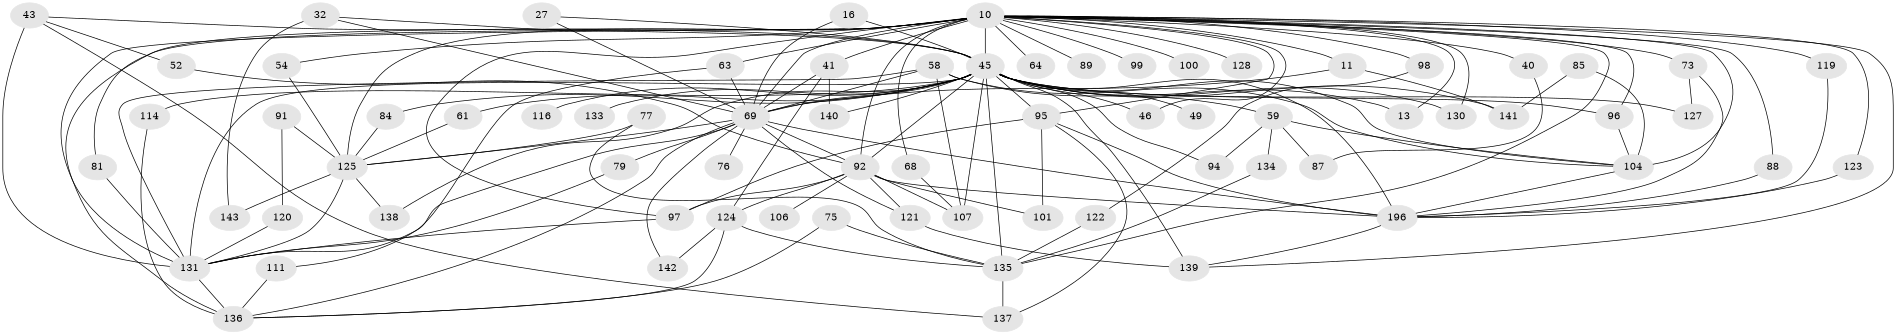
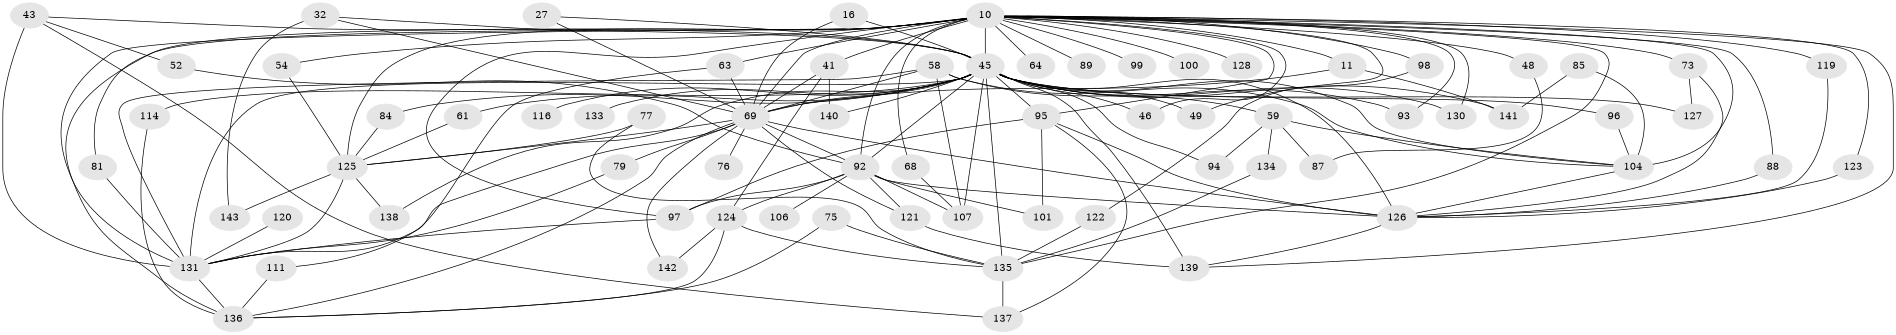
  graph {
    node [color=gray90 style=filled]
    10 [super="+9+8"]
    11
    41 [super="+33"]
    45 [super="+13+26+5+3"]
    46
-   48 [label=40]
+   48
    49
    54
    63 [super="+62"]
    64
    68
    69 [super="+4"]
    73 [super="+65"]
    81
    88
    89
    92 [super="+6"]
-   93 [label=13]
+   93
    95 [super="+15+31"]
    97 [super="+19"]
    98
    99
    100
    104 [super="+20+60+78"]
    119 [super="+103+90"]
    123
    125 [super="+44+37+67"]
    128 [super="+86"]
    130
    131 [super="+18+118+129"]
    135 [super="+40+110+112"]
    136 [super="+70"]
    139 [super="+71+102"]
    141 [super="+56"]
    124 [super="+109+113"]
    140
    116
    61
    84
    94
    96
    107 [super="+82"]
    114 [super="+28"]
-   126 [super="+108+80+115" label=196]
+   126 [super="+108+80+115"]
    127
    133
    138
    87
    111
    76
    79
    121 [super="+47"]
    142
    101
    106
    137 [super="+132"]
    122
    143
    16
    27
    32 [super="+29"]
    43 [super="+36"]
    52
    58 [super="+25"]
    59
    134
    75
    77
    85
    120 [super="+51"]
-   91
    10 -- 11
    10 -- 41
    10 -- 45 [weight=9]
    10 -- 46
    10 -- 48 [weight=2]
-   10 -- 96
+   10 -- 49
    10 -- 54 [weight=2]
    10 -- 63 [weight=2]
    10 -- 64 [weight=2]
    10 -- 68
    10 -- 69 [weight=9]
    10 -- 73 [weight=2]
    10 -- 81
    10 -- 88
    10 -- 89 [weight=2]
    10 -- 92 [weight=9]
    10 -- 93
    10 -- 95 [weight=2]
    10 -- 97
    10 -- 98 [weight=2]
    10 -- 99 [weight=2]
    10 -- 100 [weight=2]
    10 -- 104 [weight=4]
    10 -- 119 [weight=3]
    10 -- 123
    10 -- 125 [weight=3]
    10 -- 128 [weight=3]
    10 -- 130
    10 -- 131
    10 -- 135 [weight=2]
    10 -- 136 [weight=2]
    10 -- 139
    11 -- 69
    11 -- 141
    41 -- 69 [weight=2]
    41 -- 124
    41 -- 140
    45 -- 46
    45 -- 49
    45 -- 69 [weight=5]
    45 -- 92 [weight=5]
    45 -- 93
    45 -- 95 [weight=4]
    45 -- 104
    45 -- 130
    45 -- 131 [weight=8]
    45 -- 135 [weight=4]
    45 -- 139 [weight=4]
    45 -- 141 [weight=3]
    45 -- 140
    45 -- 116
    45 -- 61
    45 -- 84
    45 -- 94
    45 -- 96
    45 -- 107 [weight=3]
    45 -- 114 [weight=2]
    45 -- 126 [weight=3]
    45 -- 127
    45 -- 133 [weight=2]
    45 -- 138
    48 -- 87
    54 -- 125
    63 -- 69
    63 -- 111
    68 -- 107
    69 -- 92 [weight=4]
    69 -- 125
    69 -- 131
    69 -- 136 [weight=2]
    69 -- 126
    69 -- 76 [weight=2]
    69 -- 79
    69 -- 121
    69 -- 142
    73 -- 126
    73 -- 127
    81 -- 131
    88 -- 126
    92 -- 97
    92 -- 124
    92 -- 107
    92 -- 126
    92 -- 121
    92 -- 101
    92 -- 106 [weight=2]
    95 -- 97
    95 -- 126 [weight=2]
    95 -- 101
    95 -- 137
    97 -- 131
    98 -- 122
    104 -- 126
    119 -- 126
    123 -- 126
    125 -- 131
    125 -- 138
    125 -- 143
    131 -- 136 [weight=2]
    135 -- 137
    124 -- 135
    124 -- 136
    124 -- 142
    61 -- 125
    84 -- 125
    96 -- 104
    114 -- 136
    126 -- 139 [weight=2]
    111 -- 136
    79 -- 131
    121 -- 139
    122 -- 135
    16 -- 45
    16 -- 69
    27 -- 45
    27 -- 69
    32 -- 45
    32 -- 69 [weight=2]
    32 -- 143
    43 -- 45
    43 -- 131 [weight=2]
    43 -- 137
    43 -- 52
    52 -- 92
    58 -- 69 [weight=2]
    58 -- 104
    58 -- 131
    58 -- 107
    58 -- 59
    59 -- 104
    59 -- 94
    59 -- 87
    59 -- 134
    134 -- 135
    75 -- 135
    75 -- 136
    77 -- 125
    77 -- 135
    85 -- 104
    85 -- 141
    120 -- 131 [weight=3]
-   91 -- 125
-   91 -- 120
  }
